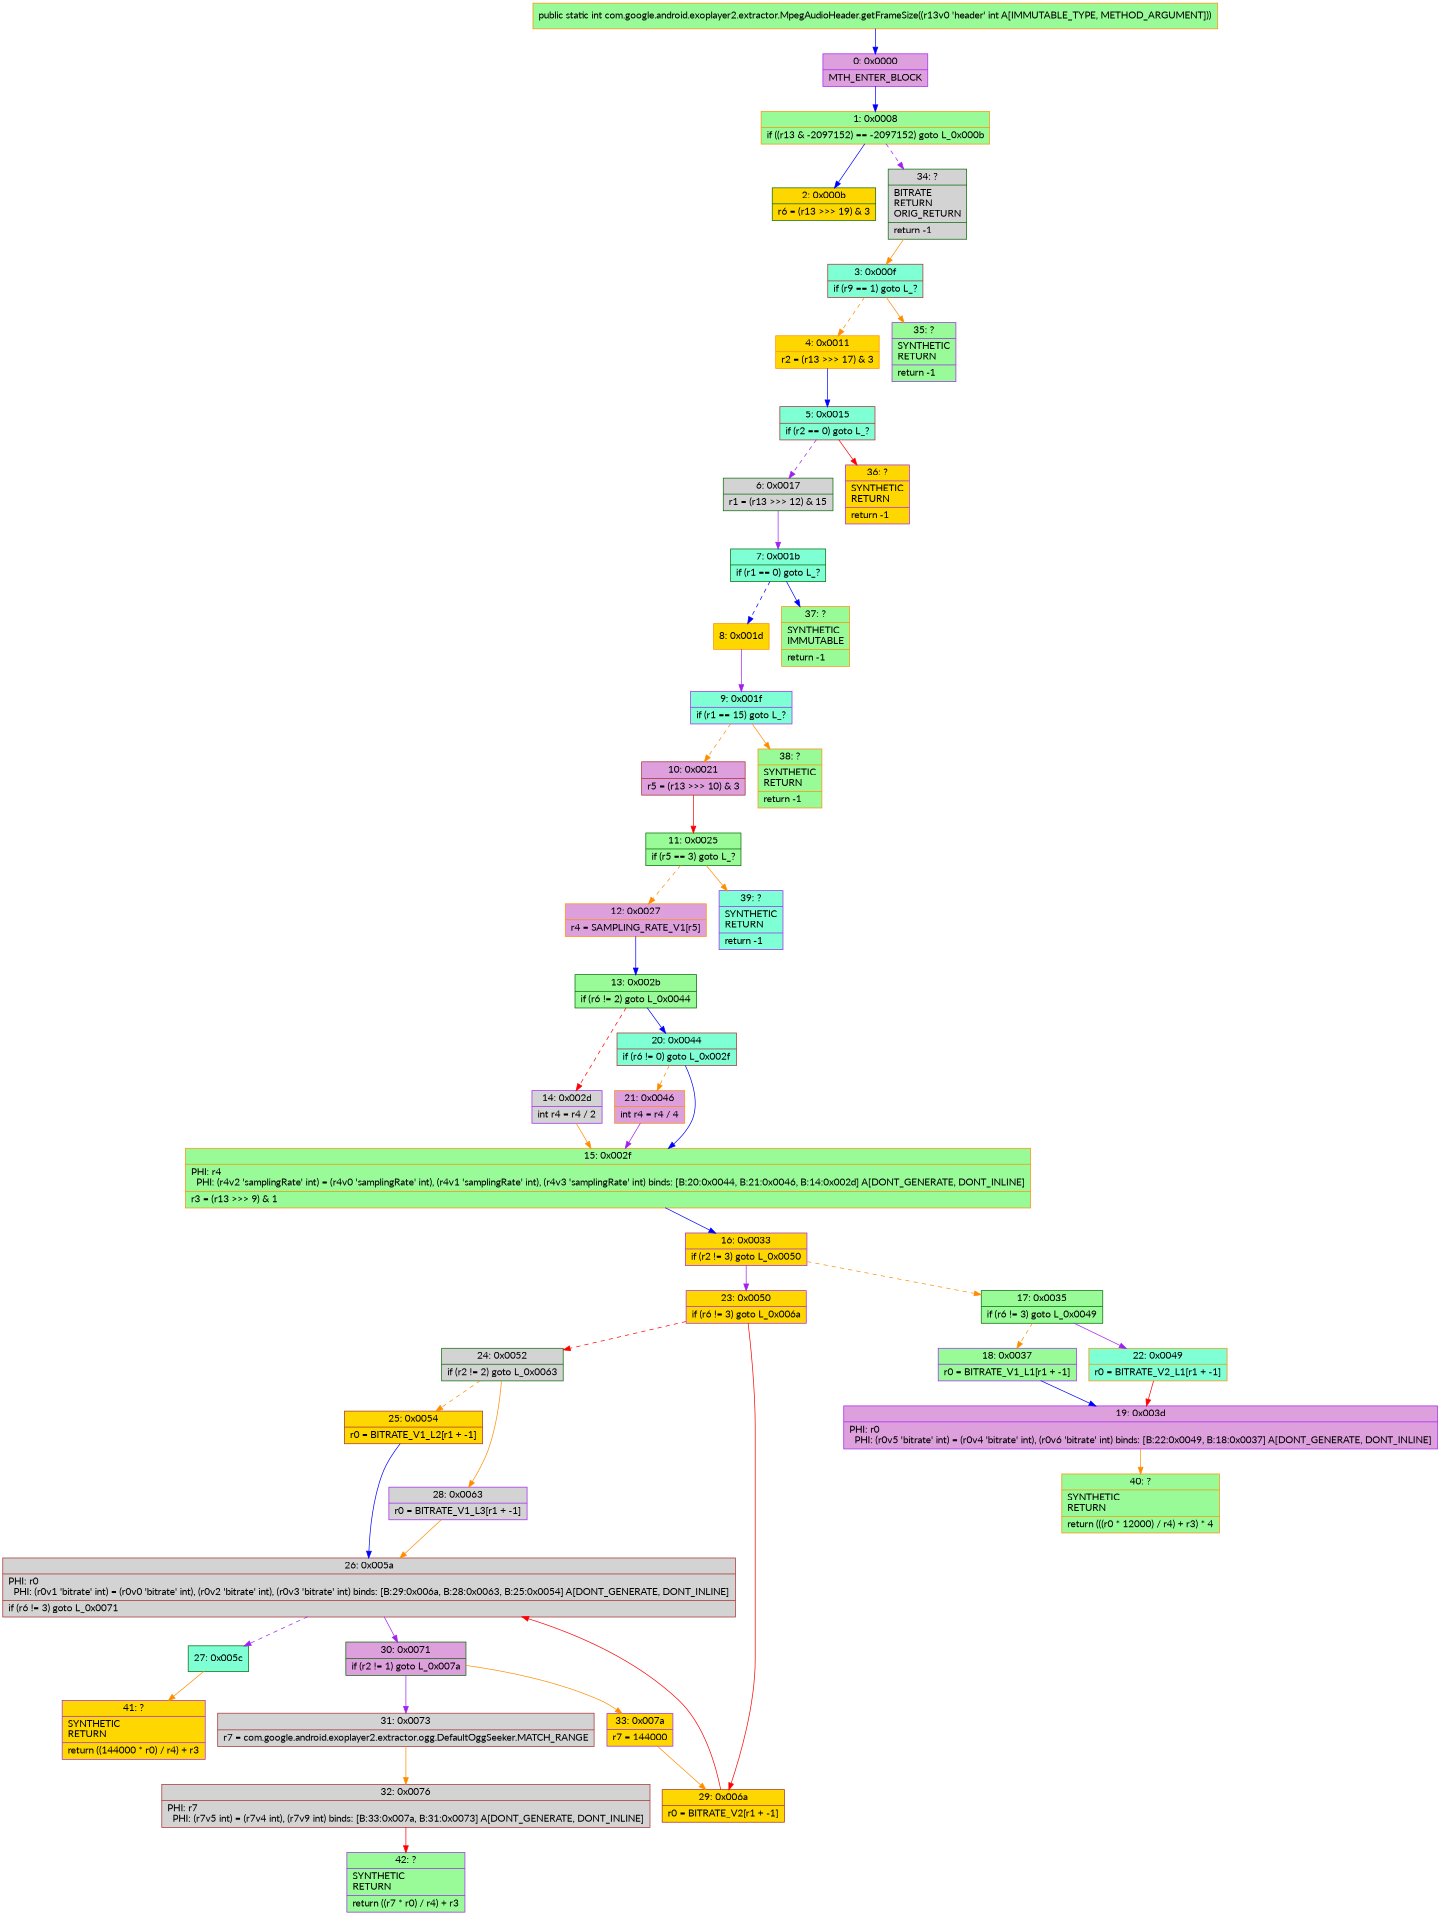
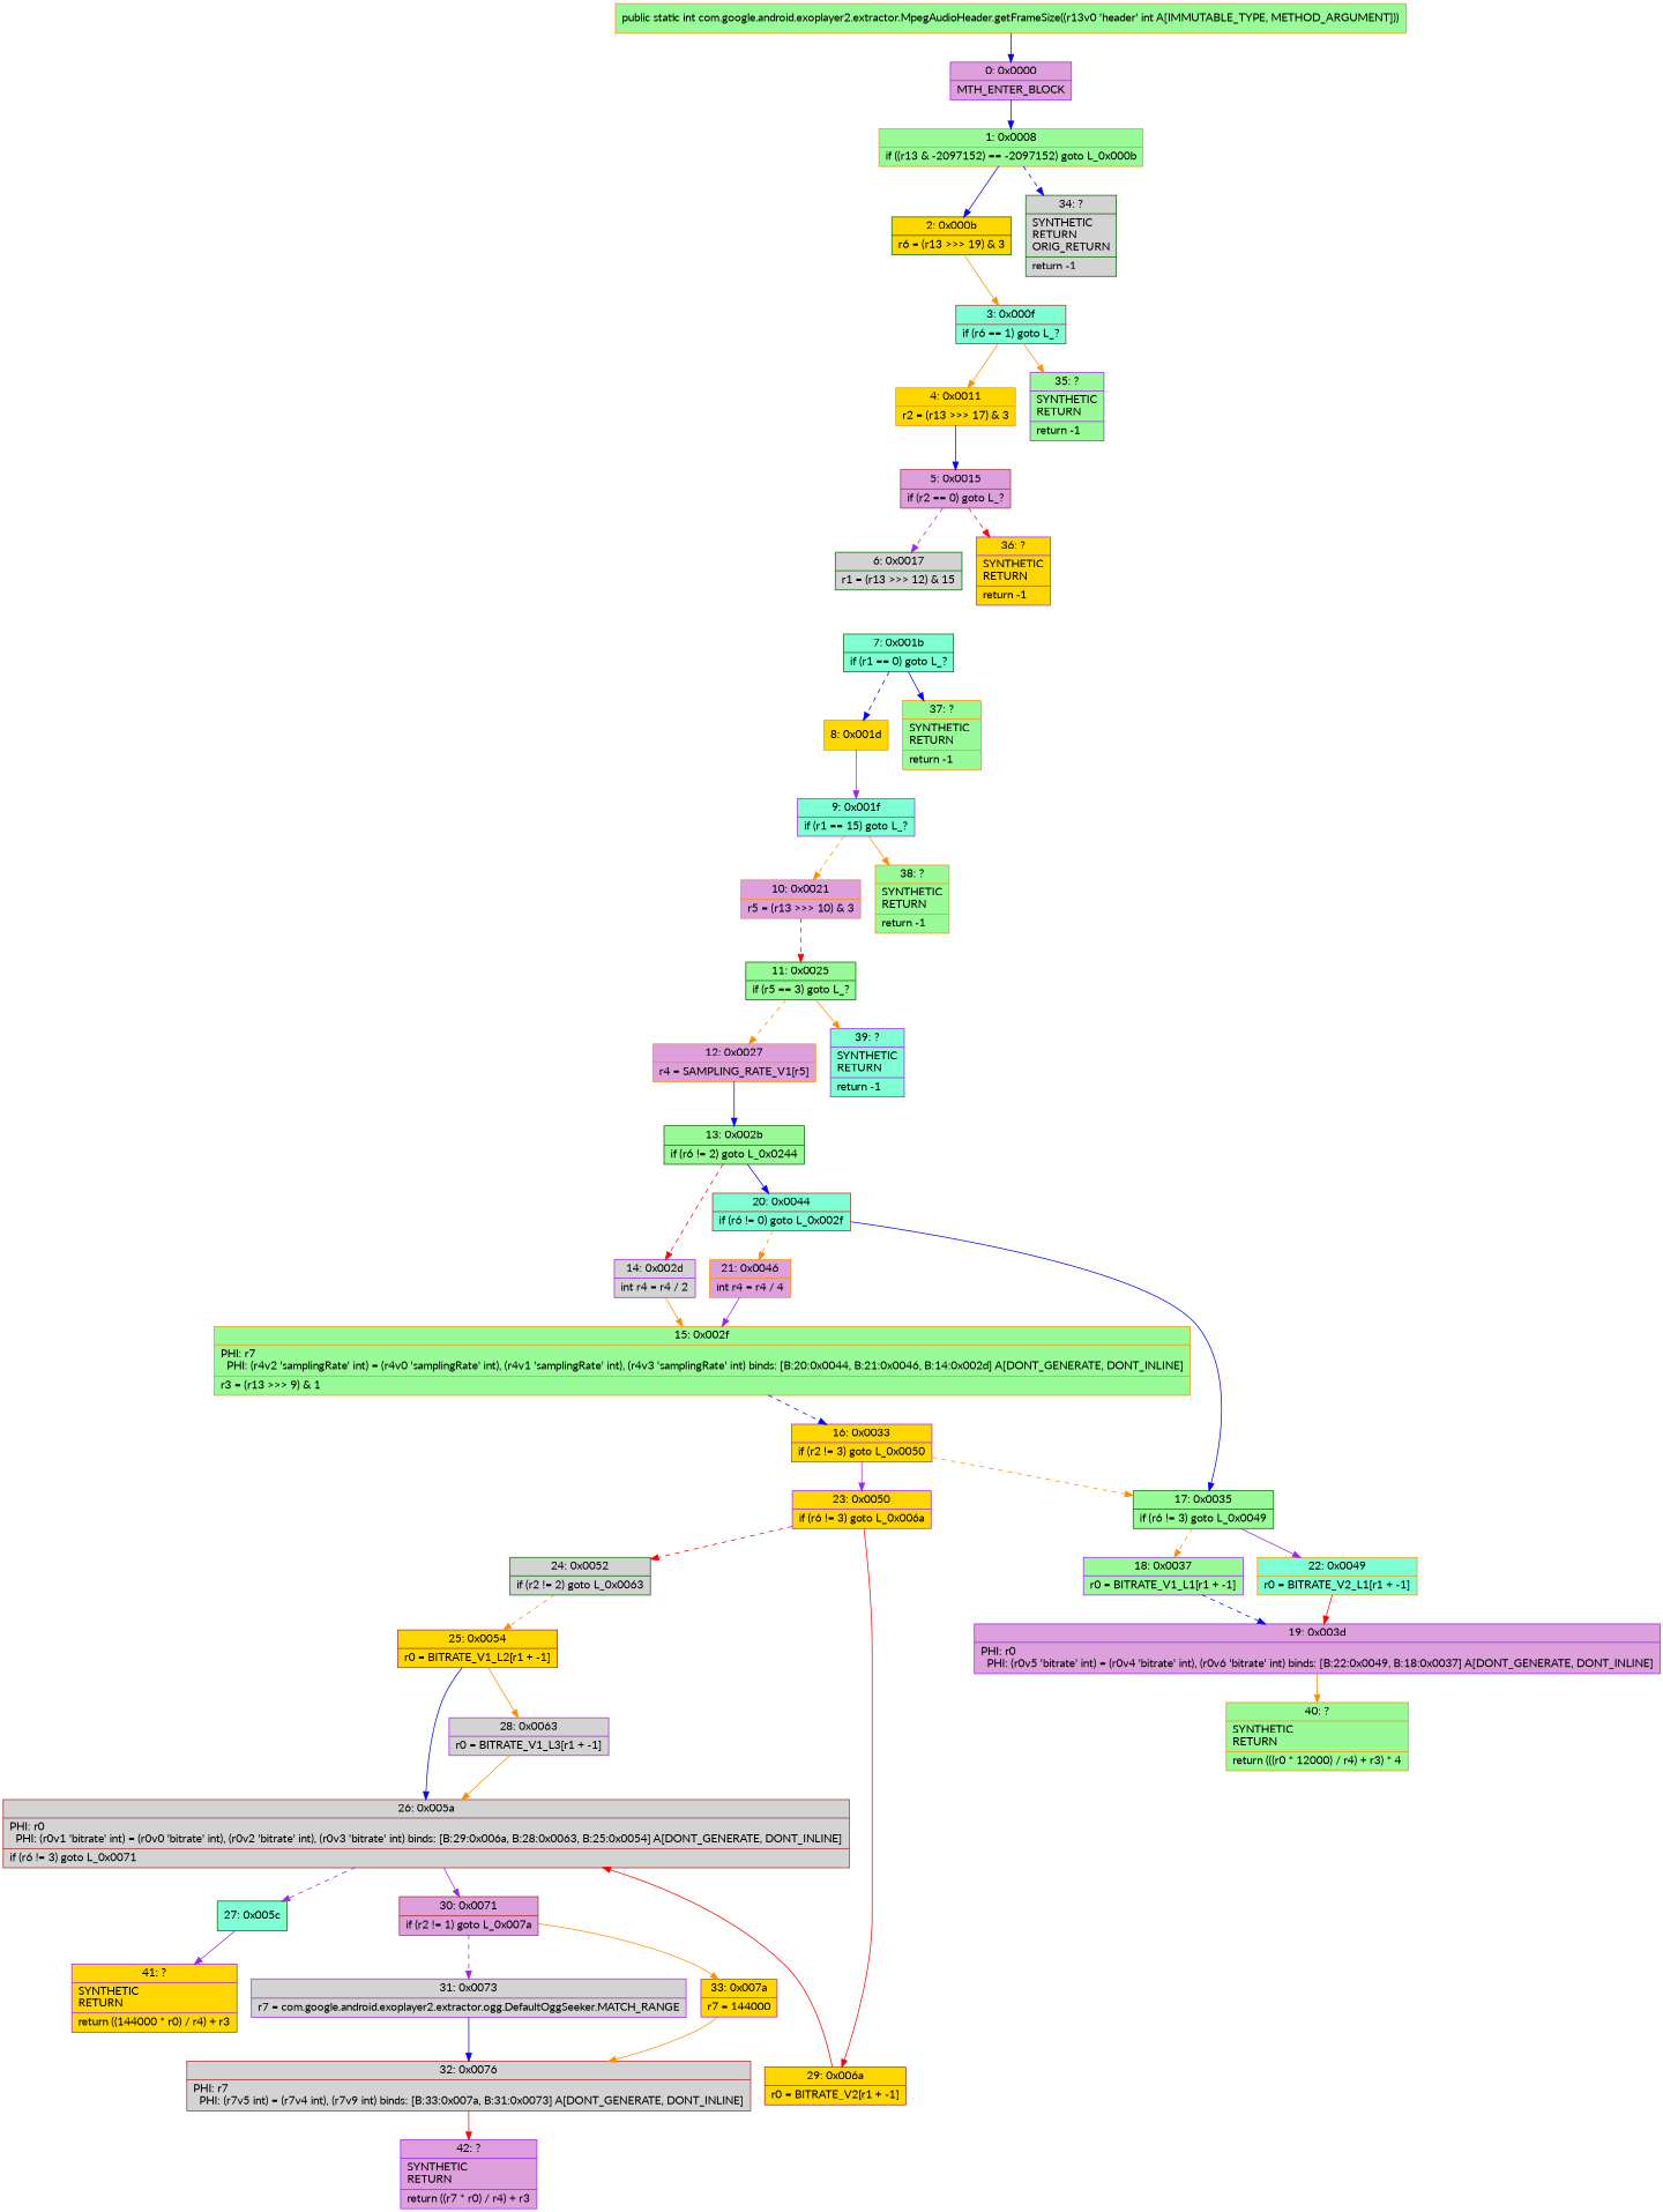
  digraph {
    fontname=Lato
    node [color=purple fillcolor=palegreen fontname=Lato shape=record style=filled]
    edge [color=darkorange fontname=Lato]
    n1 [fillcolor=plum label="{0\:\ 0x0000|MTH_ENTER_BLOCK\l}"]
    n2 [color=darkorange label="{1\:\ 0x0008|if ((r13 & \-2097152) == \-2097152) goto L_0x000b\l}"]
    n3 [color=darkgreen fillcolor=gold label="{2\:\ 0x000b|r6 = (r13 \>\>\> 19) & 3\l}"]
-   n4 [color=darkgreen fillcolor=lightgrey label="{34\:\ ?|BITRATE\lRETURN\lORIG_RETURN\l|return \-1\l}"]
-   n5 [color=brown fillcolor=aquamarine label="{3\:\ 0x000f|if (r9 == 1) goto L_?\l}"]
+   n4 [color=darkgreen fillcolor=lightgrey label="{34\:\ ?|SYNTHETIC\lRETURN\lORIG_RETURN\l|return \-1\l}"]
+   n5 [color=brown fillcolor=aquamarine label="{3\:\ 0x000f|if (r6 == 1) goto L_?\l}"]
    n6 [color=darkorange fillcolor=gold label="{4\:\ 0x0011|r2 = (r13 \>\>\> 17) & 3\l}"]
    n7 [label="{35\:\ ?|SYNTHETIC\lRETURN\l|return \-1\l}"]
-   n8 [color=brown fillcolor=aquamarine label="{5\:\ 0x0015|if (r2 == 0) goto L_?\l}"]
+   n8 [color=brown fillcolor=plum label="{5\:\ 0x0015|if (r2 == 0) goto L_?\l}"]
    n9 [color=darkgreen fillcolor=lightgrey label="{6\:\ 0x0017|r1 = (r13 \>\>\> 12) & 15\l}"]
    n10 [fillcolor=gold label="{36\:\ ?|SYNTHETIC\lRETURN\l|return \-1\l}"]
    n11 [color=darkgreen fillcolor=aquamarine label="{7\:\ 0x001b|if (r1 == 0) goto L_?\l}"]
    n12 [color=darkorange fillcolor=gold label="{8\:\ 0x001d}"]
-   n13 [color=darkorange label="{37\:\ ?|SYNTHETIC\lIMMUTABLE\l|return \-1\l}"]
+   n13 [color=darkorange label="{37\:\ ?|SYNTHETIC\lRETURN\l|return \-1\l}"]
    n14 [fillcolor=aquamarine label="{9\:\ 0x001f|if (r1 == 15) goto L_?\l}"]
-   n15 [color=brown fillcolor=plum label="{10\:\ 0x0021|r5 = (r13 \>\>\> 10) & 3\l}"]
+   n15 [color=darkorange fillcolor=plum label="{10\:\ 0x0021|r5 = (r13 \>\>\> 10) & 3\l}"]
    n16 [color=darkorange label="{38\:\ ?|SYNTHETIC\lRETURN\l|return \-1\l}"]
    n17 [color=darkgreen label="{11\:\ 0x0025|if (r5 == 3) goto L_?\l}"]
    n18 [color=darkorange fillcolor=plum label="{12\:\ 0x0027|r4 = SAMPLING_RATE_V1[r5]\l}"]
    n19 [fillcolor=aquamarine label="{39\:\ ?|SYNTHETIC\lRETURN\l|return \-1\l}"]
-   n20 [color=darkgreen label="{13\:\ 0x002b|if (r6 != 2) goto L_0x0044\l}"]
+   n20 [color=darkgreen label="{13\:\ 0x002b|if (r6 != 2) goto L_0x0244\l}"]
    n21 [fillcolor=lightgrey label="{14\:\ 0x002d|int r4 = r4 \/ 2\l}"]
    n22 [color=brown fillcolor=aquamarine label="{20\:\ 0x0044|if (r6 != 0) goto L_0x002f\l}"]
-   n23 [color=darkorange label="{15\:\ 0x002f|PHI: r4 \l  PHI: (r4v2 'samplingRate' int) = (r4v0 'samplingRate' int), (r4v1 'samplingRate' int), (r4v3 'samplingRate' int) binds: [B:20:0x0044, B:21:0x0046, B:14:0x002d] A[DONT_GENERATE, DONT_INLINE]\l|r3 = (r13 \>\>\> 9) & 1\l}"]
+   n23 [color=darkorange label="{15\:\ 0x002f|PHI: r7 \l  PHI: (r4v2 'samplingRate' int) = (r4v0 'samplingRate' int), (r4v1 'samplingRate' int), (r4v3 'samplingRate' int) binds: [B:20:0x0044, B:21:0x0046, B:14:0x002d] A[DONT_GENERATE, DONT_INLINE]\l|r3 = (r13 \>\>\> 9) & 1\l}"]
    n24 [color=darkorange fillcolor=plum label="{21\:\ 0x0046|int r4 = r4 \/ 4\l}"]
    n25 [fillcolor=gold label="{16\:\ 0x0033|if (r2 != 3) goto L_0x0050\l}"]
    n26 [color=darkgreen label="{17\:\ 0x0035|if (r6 != 3) goto L_0x0049\l}"]
    n27 [fillcolor=gold label="{23\:\ 0x0050|if (r6 != 3) goto L_0x006a\l}"]
    n28 [label="{18\:\ 0x0037|r0 = BITRATE_V1_L1[r1 + \-1]\l}"]
    n29 [color=darkorange fillcolor=aquamarine label="{22\:\ 0x0049|r0 = BITRATE_V2_L1[r1 + \-1]\l}"]
    n30 [color=darkgreen fillcolor=lightgrey label="{24\:\ 0x0052|if (r2 != 2) goto L_0x0063\l}"]
    n31 [color=brown fillcolor=gold label="{29\:\ 0x006a|r0 = BITRATE_V2[r1 + \-1]\l}"]
    n32 [fillcolor=plum label="{19\:\ 0x003d|PHI: r0 \l  PHI: (r0v5 'bitrate' int) = (r0v4 'bitrate' int), (r0v6 'bitrate' int) binds: [B:22:0x0049, B:18:0x0037] A[DONT_GENERATE, DONT_INLINE]\l}"]
    n33 [color=darkorange label="{40\:\ ?|SYNTHETIC\lRETURN\l|return (((r0 * 12000) \/ r4) + r3) * 4\l}"]
    n34 [color=brown fillcolor=gold label="{25\:\ 0x0054|r0 = BITRATE_V1_L2[r1 + \-1]\l}"]
    n35 [fillcolor=lightgrey label="{28\:\ 0x0063|r0 = BITRATE_V1_L3[r1 + \-1]\l}"]
    n36 [color=brown fillcolor=lightgrey label="{26\:\ 0x005a|PHI: r0 \l  PHI: (r0v1 'bitrate' int) = (r0v0 'bitrate' int), (r0v2 'bitrate' int), (r0v3 'bitrate' int) binds: [B:29:0x006a, B:28:0x0063, B:25:0x0054] A[DONT_GENERATE, DONT_INLINE]\l|if (r6 != 3) goto L_0x0071\l}"]
    n37 [color=darkgreen fillcolor=aquamarine label="{27\:\ 0x005c}"]
-   n38 [color=darkgreen fillcolor=plum label="{30\:\ 0x0071|if (r2 != 1) goto L_0x007a\l}"]
+   n38 [color=brown fillcolor=plum label="{30\:\ 0x0071|if (r2 != 1) goto L_0x007a\l}"]
    n39 [fillcolor=gold label="{41\:\ ?|SYNTHETIC\lRETURN\l|return ((144000 * r0) \/ r4) + r3\l}"]
-   n40 [color=brown fillcolor=lightgrey label="{31\:\ 0x0073|r7 = com.google.android.exoplayer2.extractor.ogg.DefaultOggSeeker.MATCH_RANGE\l}"]
+   n40 [fillcolor=lightgrey label="{31\:\ 0x0073|r7 = com.google.android.exoplayer2.extractor.ogg.DefaultOggSeeker.MATCH_RANGE\l}"]
    n41 [fillcolor=gold label="{33\:\ 0x007a|r7 = 144000\l}"]
    n42 [color=brown fillcolor=lightgrey label="{32\:\ 0x0076|PHI: r7 \l  PHI: (r7v5 int) = (r7v4 int), (r7v9 int) binds: [B:33:0x007a, B:31:0x0073] A[DONT_GENERATE, DONT_INLINE]\l}"]
-   n43 [label="{42\:\ ?|SYNTHETIC\lRETURN\l|return ((r7 * r0) \/ r4) + r3\l}"]
+   n43 [fillcolor=plum label="{42\:\ ?|SYNTHETIC\lRETURN\l|return ((r7 * r0) \/ r4) + r3\l}"]
    n44 [color=darkorange label="{public static int com.google.android.exoplayer2.extractor.MpegAudioHeader.getFrameSize((r13v0 'header' int A[IMMUTABLE_TYPE, METHOD_ARGUMENT])) }"]
    n1 -> n2 [color=blue]
    n2 -> n3 [color=blue]
-   n2 -> n4 [color=purple style=dashed]
-   n4 -> n5
-   n5 -> n6 [style=dashed]
+   n2 -> n4 [color=blue style=dashed]
+   n3 -> n5
+   n5 -> n6 [style=solid]
    n5 -> n7
    n6 -> n8 [color=blue]
    n8 -> n9 [color=purple style=dashed]
-   n8 -> n10 [color=red]
-   n9 -> n11 [color=purple]
+   n8 -> n10 [color=red style=dashed]
    n11 -> n12 [color=blue style=dashed]
    n11 -> n13 [color=blue]
    n12 -> n14 [color=purple]
    n14 -> n15 [style=dashed]
    n14 -> n16
-   n15 -> n17 [color=red]
+   n15 -> n17 [color=red style=dashed]
    n17 -> n18 [style=dashed]
    n17 -> n19
    n18 -> n20 [color=blue]
    n20 -> n21 [color=red style=dashed]
    n20 -> n22 [color=blue]
    n21 -> n23
-   n22 -> n23 [color=blue]
+   n22 -> n26 [color=blue]
    n22 -> n24 [style=dashed]
-   n23 -> n25 [color=blue]
+   n23 -> n25 [color=blue style=dashed]
    n24 -> n23 [color=purple]
    n25 -> n26 [style=dashed]
    n25 -> n27 [color=purple]
    n26 -> n28 [style=dashed]
    n26 -> n29 [color=purple]
    n27 -> n30 [color=red style=dashed]
    n27 -> n31 [color=red]
-   n28 -> n32 [color=blue]
+   n28 -> n32 [color=blue style=dashed]
    n29 -> n32 [color=red]
    n30 -> n34 [style=dashed]
-   n30 -> n35
+   n34 -> n35
    n31 -> n36 [color=red]
    n32 -> n33
    n34 -> n36 [color=blue]
    n35 -> n36
    n36 -> n37 [color=purple style=dashed]
    n36 -> n38 [color=purple]
-   n37 -> n39
-   n38 -> n40 [color=purple style=solid]
+   n37 -> n39 [color=purple]
+   n38 -> n40 [color=purple style=dashed]
    n38 -> n41
-   n40 -> n42
-   n41 -> n31
+   n40 -> n42 [color=blue]
+   n41 -> n42
    n42 -> n43 [color=red]
    n44 -> n1 [color=blue]
  }
